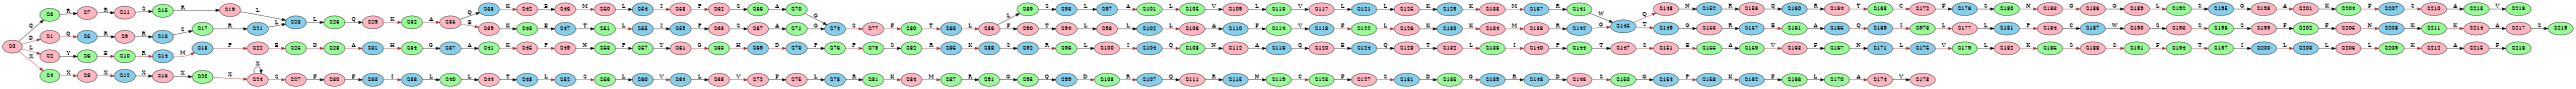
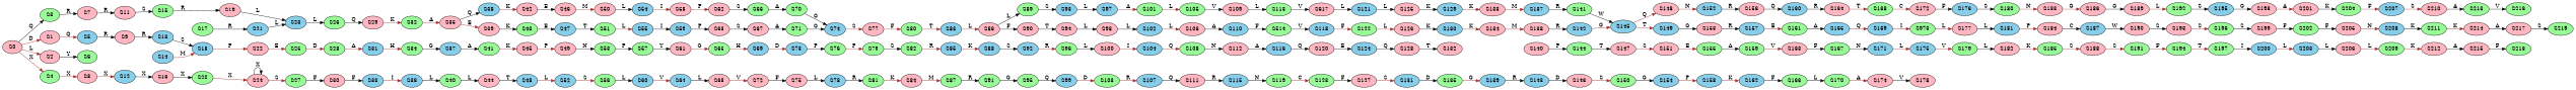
  strict digraph {
    rankdir=LR
    node [fillcolor=lightpink style=filled]
    edge [color=black]
    S0
    S1
    S2
    S3 [fillcolor=palegreen]
    S4 [fillcolor=palegreen]
    S5 [fillcolor=skyblue]
    S6 [fillcolor=palegreen]
    S7
    S8
    S9
-   S10 [fillcolor=palegreen]
    S11
    S12 [fillcolor=skyblue]
    S13 [fillcolor=skyblue]
    S14 [fillcolor=skyblue]
    S15 [fillcolor=palegreen]
    S16
    S17 [fillcolor=palegreen]
    S18 [fillcolor=skyblue]
    S19
    S20 [fillcolor=palegreen]
    S21 [fillcolor=skyblue]
    S22
    S23 [fillcolor=skyblue]
    S24
    S25 [fillcolor=palegreen]
    S26 [fillcolor=palegreen]
-   S27
+   S27 [fillcolor=palegreen]
    S28 [fillcolor=palegreen]
    S29
    S30
    S31 [fillcolor=skyblue]
    S32 [fillcolor=palegreen]
    S33 [fillcolor=skyblue]
    S34 [fillcolor=palegreen]
    S35
    S36 [fillcolor=skyblue]
    S37 [fillcolor=skyblue]
    S38 [fillcolor=skyblue]
    S39
    S40 [fillcolor=palegreen]
    S41 [fillcolor=palegreen]
    S42
    S43 [fillcolor=palegreen]
    S44
    S45
    S46
    S47 [fillcolor=skyblue]
    S48 [fillcolor=skyblue]
    S49
    S50
    S51 [fillcolor=palegreen]
    S52 [fillcolor=skyblue]
    S53 [fillcolor=palegreen]
    S54 [fillcolor=skyblue]
    S55 [fillcolor=skyblue]
    S56 [fillcolor=palegreen]
    S57 [fillcolor=palegreen]
    S58
    S59 [fillcolor=skyblue]
    S60 [fillcolor=skyblue]
    S61
    S62
    S63
    S64 [fillcolor=skyblue]
    S65 [fillcolor=palegreen]
    S66 [fillcolor=palegreen]
    S67
    S68
    S69 [fillcolor=skyblue]
    S70 [fillcolor=palegreen]
    S71 [fillcolor=palegreen]
    S72
    S73 [fillcolor=skyblue]
    S74 [fillcolor=skyblue]
    S75
    S76 [fillcolor=palegreen]
    S77
    S78 [fillcolor=skyblue]
    S79 [fillcolor=palegreen]
    S80 [fillcolor=palegreen]
    S81 [fillcolor=palegreen]
    S82 [fillcolor=palegreen]
    S83 [fillcolor=skyblue]
    S84
    S85 [fillcolor=skyblue]
    S86
    S87 [fillcolor=palegreen]
    S88 [fillcolor=skyblue]
    S89 [fillcolor=palegreen]
    S90
    S91 [fillcolor=palegreen]
    S92 [fillcolor=skyblue]
    S93 [fillcolor=skyblue]
    S94
    S95 [fillcolor=palegreen]
    S96 [fillcolor=palegreen]
    S97 [fillcolor=skyblue]
    S98
    S99 [fillcolor=skyblue]
    S100
    S101 [fillcolor=palegreen]
    S102 [fillcolor=skyblue]
    S103 [fillcolor=palegreen]
    S104 [fillcolor=skyblue]
    S105 [fillcolor=palegreen]
    S106
    S107 [fillcolor=skyblue]
    S108 [fillcolor=palegreen]
    S109
    S110 [fillcolor=skyblue]
    S111
    S112
    S113 [fillcolor=palegreen]
-   S114 [fillcolor=palegreen]
+   S114 [fillcolor=palegreen label=S514]
    S115 [fillcolor=skyblue]
    S116 [fillcolor=skyblue]
-   S117
+   S117 [label=S617]
    S118 [fillcolor=skyblue]
    S119 [fillcolor=palegreen]
    S120
    S121 [fillcolor=skyblue]
    S122 [fillcolor=palegreen]
    S123 [fillcolor=palegreen]
    S124 [fillcolor=skyblue]
    S125
    S126
    S127
    S128
    S129 [fillcolor=skyblue]
    S130 [fillcolor=skyblue]
    S131 [fillcolor=skyblue]
    S132
    S133
    S134
    S135 [fillcolor=palegreen]
-   S136 [fillcolor=palegreen]
    S137 [fillcolor=skyblue]
    S138
    S139 [fillcolor=skyblue]
    S140
    S141 [fillcolor=palegreen]
    S142 [fillcolor=skyblue]
    S143 [fillcolor=skyblue]
    S144 [fillcolor=palegreen]
    S145 [fillcolor=skyblue]
    S146
    S147
    S148
    S149 [fillcolor=skyblue]
    S150 [fillcolor=palegreen]
    S151
    S152 [fillcolor=skyblue]
    S153
    S154 [fillcolor=skyblue]
    S155 [fillcolor=palegreen]
    S156
    S157 [fillcolor=skyblue]
    S158 [fillcolor=skyblue]
    S159 [fillcolor=palegreen]
    S160 [fillcolor=skyblue]
    S161 [fillcolor=palegreen]
    S162 [fillcolor=skyblue]
    S163
    S164
    S165 [fillcolor=skyblue]
    S166 [fillcolor=palegreen]
    S167 [fillcolor=palegreen]
    S168 [fillcolor=palegreen]
    S169 [fillcolor=skyblue]
    S170 [fillcolor=palegreen]
    S171 [fillcolor=skyblue]
    S172
    n174 [fillcolor=palegreen label=S973]
    S174
    S175 [fillcolor=skyblue]
    S176 [fillcolor=skyblue]
    S177
    S178
    S179 [fillcolor=palegreen]
    S180 [fillcolor=palegreen]
    S181 [fillcolor=skyblue]
    S182
    S183
    S184
    S185 [fillcolor=palegreen]
    S186
    S187 [fillcolor=skyblue]
    S188
    S189
    S190
    S191 [fillcolor=palegreen]
    S192 [fillcolor=palegreen]
    S193
    S194 [fillcolor=palegreen]
    S195 [fillcolor=skyblue]
    S196 [fillcolor=palegreen]
    S197 [fillcolor=palegreen]
    S198
    S199
    S200 [fillcolor=skyblue]
    S201
    S202 [fillcolor=palegreen]
    S203 [fillcolor=skyblue]
    S204 [fillcolor=palegreen]
    S205
    S206
    S207 [fillcolor=skyblue]
    S208 [fillcolor=skyblue]
    S209 [fillcolor=palegreen]
    S210
    S211 [fillcolor=palegreen]
    S212
    S213 [fillcolor=palegreen]
    S214
    S215
    S216 [fillcolor=palegreen]
    S217
    S218 [fillcolor=palegreen]
    S219 [fillcolor=palegreen]
    S0 -> S1 [color=brown label=D]
    S0 -> S2 [color=brown label=L]
    S0 -> S3 [label=Q]
    S0 -> S4 [color=brown label=X]
    S1 -> S5 [color=brown label=Q]
    S2 -> S6 [label=Y]
    S3 -> S7 [label=R]
    S4 -> S8 [color=brown label=X]
    S5 -> S9 [label=R]
-   S6 -> S10 [color=brown label=E]
    S7 -> S11 [label=R]
    S8 -> S12 [color=brown label=X]
    S9 -> S13 [label=R]
-   S10 -> S14 [color=brown label=R]
    S11 -> S15 [label=S]
    S12 -> S16 [label=X]
-   S13 -> S17 [label=S]
+   S13 -> S18 [label=S]
    S14 -> S18 [color=brown label=M]
    S15 -> S19 [label=R]
    S16 -> S20 [label=X]
    S17 -> S21 [label=R]
    S18 -> S22 [color=brown label=P]
    S19 -> S23 [label=L]
    S20 -> S24 [color=brown label=X]
    S21 -> S23 [label=L]
    S22 -> S25 [color=brown label=E]
    S23 -> S26 [label=L]
    S24 -> S24 [label=X]
    S24 -> S27 [color=brown label=S]
    S25 -> S28 [color=brown label=D]
    S26 -> S29 [label=Q]
    S27 -> S30 [label=F]
    S28 -> S31 [color=brown label=A]
    S29 -> S32 [color=brown label=K]
    S30 -> S33 [label=F]
    S31 -> S34 [color=brown label=H]
    S32 -> S35 [color=brown label=A]
    S33 -> S36 [color=brown label=I]
    S34 -> S37 [label=G]
    S35 -> S38 [label=Q]
    S35 -> S39 [color=brown label=E]
    S36 -> S40 [label=L]
    S37 -> S41 [label=A]
    S38 -> S42 [color=brown label=K]
    S39 -> S43 [label=K]
    S40 -> S44 [label=L]
    S41 -> S45 [color=brown label=K]
    S42 -> S46 [label=E]
    S43 -> S47 [label=E]
    S44 -> S48 [label=T]
    S45 -> S49 [color=brown label=P]
    S46 -> S50 [color=brown label=M]
    S47 -> S51 [label=T]
    S48 -> S52 [color=brown label=L]
    S49 -> S53 [label=N]
    S50 -> S54 [label=L]
    S51 -> S55 [color=brown label=L]
    S52 -> S56 [color=brown label=S]
    S53 -> S57 [label=P]
    S54 -> S58 [color=brown label=I]
    S55 -> S59 [label=I]
    S56 -> S60 [label=L]
    S57 -> S61 [label=Y]
    S58 -> S62 [color=brown label=P]
    S59 -> S63 [label=P]
    S60 -> S64 [color=brown label=V]
    S61 -> S65 [color=brown label=G]
    S62 -> S66 [label=S]
    S63 -> S67 [label=S]
    S64 -> S68 [label=L]
    S65 -> S69 [color=brown label=H]
    S66 -> S70 [label=A]
    S67 -> S71 [label=A]
    S68 -> S72 [color=brown label=V]
    S69 -> S73 [color=brown label=D]
    S70 -> S74 [label=G]
    S71 -> S74 [label=G]
    S72 -> S75 [label=F]
    S73 -> S76 [label=P]
    S74 -> S77 [color=brown label=S]
    S75 -> S78 [label=L]
    S76 -> S79 [color=brown label=P]
    S77 -> S80 [color=brown label=F]
    S78 -> S81 [label=R]
    S79 -> S82 [label=S]
    S80 -> S83 [color=brown label=T]
    S81 -> S84 [color=brown label=K]
    S82 -> S85 [color=brown label=R]
    S83 -> S86 [color=brown label=L]
    S84 -> S87 [color=brown label=M]
    S85 -> S88 [color=brown label=K]
    S86 -> S89 [label=L]
    S86 -> S90 [label=F]
    S87 -> S91 [label=R]
    S88 -> S92 [label=S]
    S89 -> S93 [label=S]
    S90 -> S94 [label=T]
    S91 -> S95 [label=G]
    S92 -> S96 [color=brown label=R]
    S93 -> S97 [label=L]
    S94 -> S98 [label=L]
    S95 -> S99 [label=Q]
    S96 -> S100 [label=L]
    S97 -> S101 [color=brown label=A]
    S98 -> S102 [label=L]
    S99 -> S103 [color=brown label=D]
    S100 -> S104 [color=brown label=I]
    S101 -> S105 [color=brown label=L]
    S102 -> S106 [color=brown label=L]
    S103 -> S107 [color=brown label=R]
    S104 -> S108 [color=brown label=Q]
    S105 -> S109 [label=V]
    S106 -> S110 [label=A]
    S107 -> S111 [label=Q]
    S108 -> S112 [label=N]
    S109 -> S113 [label=L]
    S110 -> S114 [label=F]
    S111 -> S115 [label=R]
    S112 -> S116 [label=A]
    S113 -> S117 [label=V]
    S114 -> S118 [label=V]
    S115 -> S119 [label=N]
    S116 -> S120 [label=Q]
    S117 -> S121 [label=L]
    S118 -> S122 [color=brown label=F]
    S119 -> S123 [color=brown label=C]
    S120 -> S124 [label=E]
    S121 -> S125 [label=L]
    S122 -> S126 [color=brown label=L]
    S123 -> S127 [label=F]
    S124 -> S128 [label=Q]
    S125 -> S129 [label=K]
    S126 -> S130 [label=K]
    S127 -> S131 [color=brown label=S]
    S128 -> S132 [label=T]
    S129 -> S133 [color=brown label=K]
    S130 -> S134 [color=brown label=K]
    S131 -> S135 [label=D]
-   S132 -> S136 [color=brown label=L]
    S133 -> S137 [color=brown label=M]
    S134 -> S138 [color=brown label=M]
    S135 -> S139 [color=brown label=G]
-   S136 -> S140 [color=brown label=I]
    S137 -> S141 [label=R]
    S138 -> S142 [label=R]
    S139 -> S143 [label=R]
    S140 -> S144 [label=P]
    S141 -> S145 [label=W]
    S142 -> S145 [color=brown label=G]
    S143 -> S146 [label=D]
    S144 -> S147 [label=T]
    S145 -> S148 [color=brown label=Q]
    S145 -> S149 [color=brown label=T]
    S146 -> S150 [color=brown label=S]
    S147 -> S151 [color=brown label=S]
-   S148 -> S152 [label=N]
+   S148 -> S152 [color=brown label=N]
    S149 -> S153 [label=G]
    S150 -> S154 [label=G]
    S151 -> S155 [color=brown label=E]
    S152 -> S156 [label=R]
    S153 -> S157 [label=R]
    S154 -> S158 [color=brown label=P]
    S155 -> S159 [label=A]
    S156 -> S160 [label=Q]
    S157 -> S161 [color=brown label=E]
    S158 -> S162 [color=brown label=K]
    S159 -> S163 [color=brown label=V]
    S160 -> S164 [label=R]
    S161 -> S165 [label=A]
    S162 -> S166 [label=F]
    S163 -> S167 [label=F]
    S164 -> S168 [color=brown label=T]
    S165 -> S169 [color=brown label=Q]
    S166 -> S170 [label=L]
    S167 -> S171 [label=N]
    S168 -> S172 [color=brown label=C]
    S169 -> n174 [color=brown label=I]
    S170 -> S174 [color=brown label=A]
    S171 -> S175 [color=brown label=L]
    S172 -> S176 [label=F]
    n174 -> S177 [color=brown label=L]
    S174 -> S178 [label=V]
    S175 -> S179 [color=brown label=V]
    S176 -> S180 [label=S]
    S177 -> S181 [label=L]
    S179 -> S182 [label=L]
    S180 -> S183 [color=brown label=N]
    S181 -> S184 [color=brown label=P]
    S182 -> S185 [color=brown label=K]
    S183 -> S186 [color=brown label=G]
    S184 -> S187 [label=C]
    S185 -> S188 [color=brown label=S]
    S186 -> S189 [label=G]
    S187 -> S190 [label=W]
    S188 -> S191 [color=brown label=S]
    S189 -> S192 [color=brown label=L]
    S190 -> S193 [label=S]
    S191 -> S194 [color=brown label=F]
    S192 -> S195 [label=S]
    S193 -> S196 [color=brown label=S]
    S194 -> S197 [color=brown label=T]
    S195 -> S198 [label=G]
    S196 -> S199 [label=S]
    S197 -> S200 [label=I]
    S198 -> S201 [color=brown label=A]
    S199 -> S202 [label=F]
    S200 -> S203 [color=brown label=L]
    S201 -> S204 [label=K]
    S202 -> S205 [label=F]
    S203 -> S206 [label=L]
    S204 -> S207 [color=brown label=F]
    S205 -> S208 [color=brown label=N]
    S206 -> S209 [color=brown label=L]
    S207 -> S210 [color=brown label=S]
    S208 -> S211 [label=K]
    S209 -> S212 [color=brown label=K]
    S210 -> S213 [label=A]
    S211 -> S214 [color=brown label=K]
    S212 -> S215 [label=A]
    S213 -> S216 [label=V]
    S214 -> S217 [label=A]
    S215 -> S218 [label=F]
    S217 -> S219 [label=S]
  }
